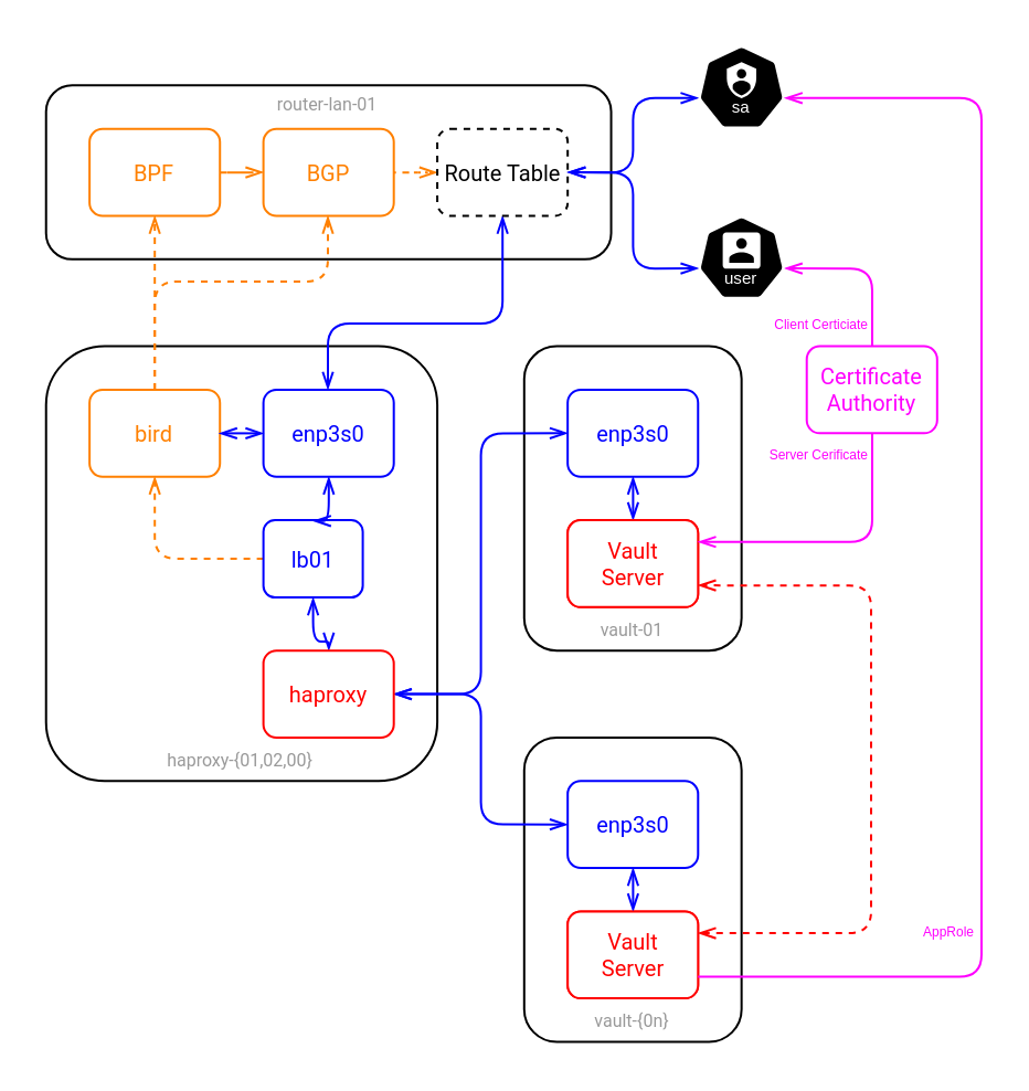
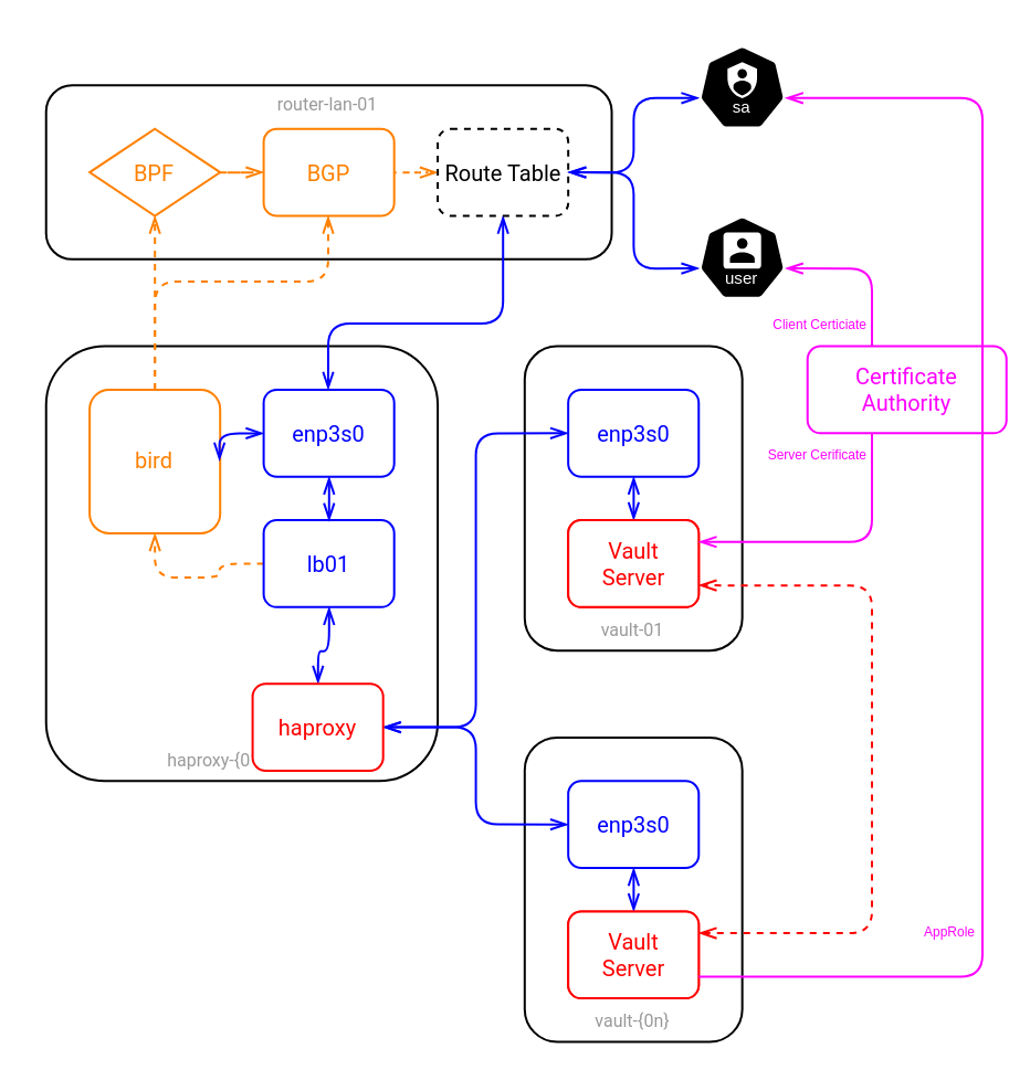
  <mxCell id="0" />
  <mxCell id="1" parent="0" />
  <mxCell id="2" value="vault-{0n}" style="rounded=1;whiteSpace=wrap;html=1;fontFamily=Roboto;fontSource=https%3A%2F%2Ffonts.googleapis.com%2Fcss%3Ffamily%3DRoboto;verticalAlign=bottom;spacing=3;fontSize=8;fontStyle=0;fontColor=#999999;" parent="1" vertex="1"><mxGeometry x="236.9" y="333.45" width="98.43" height="137.79" as="geometry" /></mxCell>
  <mxCell id="3" value="vault-01" style="rounded=1;whiteSpace=wrap;html=1;fontFamily=Roboto;fontSource=https%3A%2F%2Ffonts.googleapis.com%2Fcss%3Ffamily%3DRoboto;verticalAlign=bottom;spacing=3;fontSize=8;fontStyle=0;fontColor=#999999;" parent="1" vertex="1"><mxGeometry x="236.9" y="156.29" width="98.43" height="137.79" as="geometry" /></mxCell>
  <mxCell id="4" value="haproxy-{01,02,00}" style="rounded=1;whiteSpace=wrap;html=1;fontFamily=Roboto;fontSource=https%3A%2F%2Ffonts.googleapis.com%2Fcss%3Ffamily%3DRoboto;verticalAlign=bottom;align=center;spacing=3;fontSize=8;fontStyle=0;fontColor=#999999;" parent="1" vertex="1"><mxGeometry x="20.37" y="156.29" width="177.17" height="196.85" as="geometry" /></mxCell>
  <mxCell id="5" value="router-lan-01" style="rounded=1;whiteSpace=wrap;html=1;fontFamily=Roboto;fontSource=https%3A%2F%2Ffonts.googleapis.com%2Fcss%3Ffamily%3DRoboto;fontSize=8;verticalAlign=top;spacing=0;fontColor=#999999;" parent="1" vertex="1"><mxGeometry x="20.37" y="38.18" width="255.9" height="78.74" as="geometry" /></mxCell>
  <mxCell id="6" style="edgeStyle=orthogonalEdgeStyle;rounded=1;orthogonalLoop=1;jettySize=auto;html=1;endArrow=openThin;endFill=0;fontFamily=Roboto;fontSource=https%3A%2F%2Ffonts.googleapis.com%2Fcss%3Ffamily%3DRoboto;fontSize=10;strokeColor=#FF8000;dashed=1;dashPattern=1 4;" parent="1" source="7" target="9" edge="1"><mxGeometry relative="1" as="geometry" /></mxCell>
  <mxCell id="7" value="BGP" style="rounded=1;whiteSpace=wrap;html=1;fontFamily=Roboto;fontSource=https%3A%2F%2Ffonts.googleapis.com%2Fcss%3Ffamily%3DRoboto;fontColor=#FF8000;strokeColor=#FF8000;fontSize=10;" parent="1" vertex="1"><mxGeometry x="118.8" y="57.87" width="59.055" height="39.37" as="geometry" /></mxCell>
  <mxCell id="8" style="edgeStyle=orthogonalEdgeStyle;rounded=1;orthogonalLoop=1;jettySize=auto;html=1;strokeColor=#0000FF;align=center;verticalAlign=middle;fontFamily=Roboto;fontSize=10;fontColor=#0000FF;labelBackgroundColor=default;endArrow=openThin;endFill=0;fontSource=https%3A%2F%2Ffonts.googleapis.com%2Fcss%3Ffamily%3DRoboto;startArrow=openThin;startFill=0;" parent="1" source="9" target="20" edge="1"><mxGeometry relative="1" as="geometry"><Array as="points"><mxPoint x="227" y="146" /><mxPoint x="148" y="146" /></Array></mxGeometry></mxCell>
  <mxCell id="9" value="Route Table" style="rounded=1;whiteSpace=wrap;html=1;fontFamily=Roboto;fontSource=https%3A%2F%2Ffonts.googleapis.com%2Fcss%3Ffamily%3DRoboto;fontSize=10;dashed=1;" parent="1" vertex="1"><mxGeometry x="197.54" y="57.87" width="59.055" height="39.37" as="geometry" /></mxCell>
  <mxCell id="10" style="edgeStyle=orthogonalEdgeStyle;rounded=1;orthogonalLoop=1;jettySize=auto;html=1;strokeColor=#FF8000;align=center;verticalAlign=middle;fontFamily=Roboto;fontSize=10;fontColor=default;labelBackgroundColor=default;endArrow=openThin;endFill=0;exitX=0.5;exitY=0;exitDx=0;exitDy=0;fontSource=https%3A%2F%2Ffonts.googleapis.com%2Fcss%3Ffamily%3DRoboto;dashed=1;" parent="1" source="12" target="7" edge="1"><mxGeometry relative="1" as="geometry"><Array as="points"><mxPoint x="70" y="127" /><mxPoint x="148" y="127" /></Array></mxGeometry></mxCell>
  <mxCell id="11" style="edgeStyle=orthogonalEdgeStyle;rounded=1;orthogonalLoop=1;jettySize=auto;html=1;strokeColor=#FF8000;align=center;verticalAlign=middle;fontFamily=Roboto;fontSize=10;fontColor=default;labelBackgroundColor=default;endArrow=openThin;endFill=0;fontSource=https%3A%2F%2Ffonts.googleapis.com%2Fcss%3Ffamily%3DRoboto;dashed=1;" parent="1" source="12" target="22" edge="1"><mxGeometry relative="1" as="geometry" /></mxCell>
- <mxCell id="12" value="bird" style="rounded=1;whiteSpace=wrap;html=1;fontFamily=Roboto;fontSource=https%3A%2F%2Ffonts.googleapis.com%2Fcss%3Ffamily%3DRoboto;fontColor=#FF8000;strokeColor=#FF8000;fontSize=10;" parent="1" vertex="1"><mxGeometry x="40.06" y="175.97" width="59.055" height="39.37" as="geometry" /></mxCell>
+ <mxCell id="12" value="bird" style="rounded=1;whiteSpace=wrap;html=1;fontFamily=Roboto;fontSource=https%3A%2F%2Ffonts.googleapis.com%2Fcss%3Ffamily%3DRoboto;fontColor=#FF8000;strokeColor=#FF8000;fontSize=10;" parent="1" vertex="1"><mxGeometry x="40.06" y="175.97" width="59.055" height="65" as="geometry" /></mxCell>
  <mxCell id="13" style="edgeStyle=orthogonalEdgeStyle;rounded=1;orthogonalLoop=1;jettySize=auto;html=1;endArrow=openThin;endFill=0;fontFamily=Roboto;fontSource=https%3A%2F%2Ffonts.googleapis.com%2Fcss%3Ffamily%3DRoboto;fontSize=10;fontColor=#0000FF;strokeColor=#0000FF;startArrow=openThin;startFill=0;" parent="1" source="15" target="18" edge="1"><mxGeometry relative="1" as="geometry" /></mxCell>
  <mxCell id="14" style="edgeStyle=orthogonalEdgeStyle;rounded=1;orthogonalLoop=1;jettySize=auto;html=1;entryX=0.5;entryY=1;entryDx=0;entryDy=0;strokeColor=#FF8000;align=center;verticalAlign=middle;fontFamily=Roboto;fontSize=10;fontColor=default;labelBackgroundColor=default;endArrow=openThin;endFill=0;fontSource=https%3A%2F%2Ffonts.googleapis.com%2Fcss%3Ffamily%3DRoboto;dashed=1;" parent="1" source="15" target="12" edge="1"><mxGeometry relative="1" as="geometry" /></mxCell>
- <mxCell id="15" value="lb01" style="rounded=1;whiteSpace=wrap;html=1;fontFamily=Roboto;fontSource=https%3A%2F%2Ffonts.googleapis.com%2Fcss%3Ffamily%3DRoboto;fontSize=10;fontColor=#0000FF;strokeColor=#0000FF;" parent="1" vertex="1"><mxGeometry x="118.8" y="235.03" width="45" height="35" as="geometry" /></mxCell>
+ <mxCell id="15" value="lb01" style="rounded=1;whiteSpace=wrap;html=1;fontFamily=Roboto;fontSource=https%3A%2F%2Ffonts.googleapis.com%2Fcss%3Ffamily%3DRoboto;fontSize=10;fontColor=#0000FF;strokeColor=#0000FF;" parent="1" vertex="1"><mxGeometry x="118.8" y="235.03" width="59.055" height="39.37" as="geometry" /></mxCell>
  <mxCell id="16" style="edgeStyle=orthogonalEdgeStyle;rounded=1;orthogonalLoop=1;jettySize=auto;html=1;entryX=0;entryY=0.5;entryDx=0;entryDy=0;strokeColor=#0000FF;align=center;verticalAlign=middle;fontFamily=Roboto;fontSize=10;fontColor=#0000FF;labelBackgroundColor=default;endArrow=openThin;endFill=0;fontSource=https%3A%2F%2Ffonts.googleapis.com%2Fcss%3Ffamily%3DRoboto;startArrow=openThin;startFill=0;" parent="1" source="18" target="32" edge="1"><mxGeometry relative="1" as="geometry" /></mxCell>
  <mxCell id="17" style="edgeStyle=orthogonalEdgeStyle;rounded=1;orthogonalLoop=1;jettySize=auto;html=1;entryX=0;entryY=0.5;entryDx=0;entryDy=0;strokeColor=#0000FF;align=center;verticalAlign=middle;fontFamily=Roboto;fontSize=10;fontColor=#0000FF;labelBackgroundColor=default;endArrow=openThin;endFill=0;fontSource=https%3A%2F%2Ffonts.googleapis.com%2Fcss%3Ffamily%3DRoboto;startArrow=openThin;startFill=0;" parent="1" source="18" target="27" edge="1"><mxGeometry relative="1" as="geometry" /></mxCell>
- <mxCell id="18" value="haproxy" style="rounded=1;whiteSpace=wrap;html=1;fontFamily=Roboto;fontSource=https%3A%2F%2Ffonts.googleapis.com%2Fcss%3Ffamily%3DRoboto;fontSize=10;fontColor=#FF0000;strokeColor=#FF0000;" parent="1" vertex="1"><mxGeometry x="118.8" y="294.08" width="59.055" height="39.37" as="geometry" /></mxCell>
+ <mxCell id="18" value="haproxy" style="rounded=1;whiteSpace=wrap;html=1;fontFamily=Roboto;fontSource=https%3A%2F%2Ffonts.googleapis.com%2Fcss%3Ffamily%3DRoboto;fontSize=10;fontColor=#FF0000;strokeColor=#FF0000;" parent="1" vertex="1"><mxGeometry x="113.8" y="309.08" width="59.055" height="39.37" as="geometry" /></mxCell>
  <mxCell id="19" style="edgeStyle=orthogonalEdgeStyle;rounded=1;orthogonalLoop=1;jettySize=auto;html=1;entryX=0.5;entryY=0;entryDx=0;entryDy=0;endArrow=openThin;endFill=0;fontFamily=Roboto;fontSource=https%3A%2F%2Ffonts.googleapis.com%2Fcss%3Ffamily%3DRoboto;fontSize=10;fontColor=#0000FF;strokeColor=#0000FF;startArrow=openThin;startFill=0;" parent="1" source="20" target="15" edge="1"><mxGeometry relative="1" as="geometry" /></mxCell>
  <mxCell id="20" value="enp3s0" style="rounded=1;whiteSpace=wrap;html=1;fontFamily=Roboto;fontSource=https%3A%2F%2Ffonts.googleapis.com%2Fcss%3Ffamily%3DRoboto;fontSize=10;fontColor=#0000FF;strokeColor=#0000FF;" parent="1" vertex="1"><mxGeometry x="118.8" y="175.97" width="59.055" height="39.37" as="geometry" /></mxCell>
  <mxCell id="21" style="edgeStyle=orthogonalEdgeStyle;rounded=1;orthogonalLoop=1;jettySize=auto;html=1;entryX=0;entryY=0.5;entryDx=0;entryDy=0;strokeColor=#FF8000;align=center;verticalAlign=middle;fontFamily=Roboto;fontSize=10;fontColor=default;labelBackgroundColor=default;endArrow=openThin;endFill=0;fontSource=https%3A%2F%2Ffonts.googleapis.com%2Fcss%3Ffamily%3DRoboto;dashed=1;" parent="1" source="22" target="7" edge="1"><mxGeometry relative="1" as="geometry" /></mxCell>
- <mxCell id="22" value="BPF" style="rounded=1;whiteSpace=wrap;html=1;fontFamily=Roboto;fontSource=https%3A%2F%2Ffonts.googleapis.com%2Fcss%3Ffamily%3DRoboto;fontColor=#FF8000;strokeColor=#FF8000;fontSize=10;" parent="1" vertex="1"><mxGeometry x="40.06" y="57.87" width="59.055" height="39.37" as="geometry" /></mxCell>
+ <mxCell id="22" value="BPF" style="rhombus;whiteSpace=wrap;html=1;fontFamily=Roboto;fontSource=https%3A%2F%2Ffonts.googleapis.com%2Fcss%3Ffamily%3DRoboto;fontColor=#FF8000;strokeColor=#FF8000;fontSize=10;" parent="1" vertex="1"><mxGeometry x="40.06" y="57.87" width="59.055" height="39.37" as="geometry" /></mxCell>
  <mxCell id="23" style="edgeStyle=orthogonalEdgeStyle;rounded=1;orthogonalLoop=1;jettySize=auto;html=1;entryX=0.978;entryY=0.493;entryDx=0;entryDy=0;entryPerimeter=0;strokeColor=#0000FF;align=center;verticalAlign=middle;fontFamily=Roboto;fontSize=10;fontColor=default;labelBackgroundColor=default;endArrow=openThin;endFill=0;fontSource=https%3A%2F%2Ffonts.googleapis.com%2Fcss%3Ffamily%3DRoboto;startArrow=openThin;startFill=0;" parent="1" source="20" target="12" edge="1"><mxGeometry relative="1" as="geometry" /></mxCell>
  <mxCell id="24" style="edgeStyle=orthogonalEdgeStyle;rounded=1;orthogonalLoop=1;jettySize=auto;html=1;entryX=1;entryY=0.75;entryDx=0;entryDy=0;strokeColor=#FF0000;align=center;verticalAlign=middle;fontFamily=Roboto;fontSize=10;fontColor=default;labelBackgroundColor=default;endArrow=openThin;endFill=0;fontSource=https%3A%2F%2Ffonts.googleapis.com%2Fcss%3Ffamily%3DRoboto;dashed=1;exitX=1;exitY=0.25;exitDx=0;exitDy=0;startArrow=openThin;startFill=0;" parent="1" source="34" target="33" edge="1"><mxGeometry relative="1" as="geometry"><Array as="points"><mxPoint x="394" y="422" /><mxPoint x="394" y="265" /><mxPoint x="316" y="265" /></Array></mxGeometry></mxCell>
  <mxCell id="25" value="vault server" style="rounded=1;whiteSpace=wrap;html=1;fontFamily=Roboto;fontSource=https%3A%2F%2Ffonts.googleapis.com%2Fcss%3Ffamily%3DRoboto;strokeColor=#FF0000;fontSize=10;" parent="1" vertex="1"><mxGeometry x="256.58" y="235.03" width="59.055" height="39.37" as="geometry" /></mxCell>
  <mxCell id="26" style="edgeStyle=orthogonalEdgeStyle;rounded=1;orthogonalLoop=1;jettySize=auto;html=1;endArrow=openThin;endFill=0;fontFamily=Roboto;fontSource=https%3A%2F%2Ffonts.googleapis.com%2Fcss%3Ffamily%3DRoboto;fontSize=10;strokeColor=#0000FF;startArrow=openThin;startFill=0;" parent="1" source="27" target="25" edge="1"><mxGeometry relative="1" as="geometry"><Array as="points"><mxPoint x="286" y="225" /><mxPoint x="286" y="225" /></Array></mxGeometry></mxCell>
  <mxCell id="27" value="enp3s0" style="rounded=1;whiteSpace=wrap;html=1;fontFamily=Roboto;fontSource=https%3A%2F%2Ffonts.googleapis.com%2Fcss%3Ffamily%3DRoboto;fontSize=10;fontColor=#0000FF;strokeColor=#0000FF;" parent="1" vertex="1"><mxGeometry x="256.585" y="175.975" width="59.055" height="39.37" as="geometry" /></mxCell>
  <mxCell id="28" style="edgeStyle=orthogonalEdgeStyle;rounded=1;orthogonalLoop=1;jettySize=auto;html=1;entryX=1;entryY=0.5;entryDx=0;entryDy=0;strokeColor=#0000FF;align=center;verticalAlign=middle;fontFamily=Helvetica;fontSize=10;fontColor=default;labelBackgroundColor=default;endArrow=openThin;endFill=0;exitX=0.005;exitY=0.63;exitDx=0;exitDy=0;exitPerimeter=0;startArrow=openThin;startFill=0;" parent="1" source="41" target="9" edge="1"><mxGeometry relative="1" as="geometry"><mxPoint x="337.11" y="107.12" as="sourcePoint" /></mxGeometry></mxCell>
  <mxCell id="29" style="edgeStyle=orthogonalEdgeStyle;rounded=1;orthogonalLoop=1;jettySize=auto;html=1;entryX=1;entryY=0.5;entryDx=0;entryDy=0;strokeColor=#0000FF;align=center;verticalAlign=middle;fontFamily=Helvetica;fontSize=10;fontColor=default;labelBackgroundColor=default;endArrow=openThin;endFill=0;exitX=0.005;exitY=0.63;exitDx=0;exitDy=0;exitPerimeter=0;startArrow=openThin;startFill=0;" parent="1" source="40" target="9" edge="1"><mxGeometry relative="1" as="geometry"><mxPoint x="335.33" y="48" as="sourcePoint" /></mxGeometry></mxCell>
  <mxCell id="30" value="vault server" style="rounded=1;whiteSpace=wrap;html=1;fontFamily=Roboto;fontSource=https%3A%2F%2Ffonts.googleapis.com%2Fcss%3Ffamily%3DRoboto;strokeColor=#FF0000;fontSize=10;" parent="1" vertex="1"><mxGeometry x="256.582" y="412.192" width="59.055" height="39.37" as="geometry" /></mxCell>
  <mxCell id="31" style="edgeStyle=orthogonalEdgeStyle;rounded=1;orthogonalLoop=1;jettySize=auto;html=1;endArrow=openThin;endFill=0;fontFamily=Roboto;fontSource=https%3A%2F%2Ffonts.googleapis.com%2Fcss%3Ffamily%3DRoboto;fontSize=10;strokeColor=#0000FF;startArrow=openThin;startFill=0;" parent="1" source="32" target="30" edge="1"><mxGeometry relative="1" as="geometry" /></mxCell>
  <mxCell id="32" value="enp3s0" style="rounded=1;whiteSpace=wrap;html=1;fontFamily=Roboto;fontSource=https%3A%2F%2Ffonts.googleapis.com%2Fcss%3Ffamily%3DRoboto;fontSize=10;fontColor=#0000FF;strokeColor=#0000FF;" parent="1" vertex="1"><mxGeometry x="256.587" y="353.137" width="59.055" height="39.37" as="geometry" /></mxCell>
  <mxCell id="33" value="Vault&lt;br&gt;Server" style="rounded=1;whiteSpace=wrap;html=1;fontFamily=Roboto;fontSource=https%3A%2F%2Ffonts.googleapis.com%2Fcss%3Ffamily%3DRoboto;strokeColor=#FF0000;fontSize=10;labelBackgroundColor=none;fontColor=#FF0000;" parent="1" vertex="1"><mxGeometry x="256.59" y="235.03" width="59.055" height="39.37" as="geometry" /></mxCell>
  <mxCell id="34" value="Vault&lt;br&gt;Server" style="rounded=1;whiteSpace=wrap;html=1;fontFamily=Roboto;fontSource=https%3A%2F%2Ffonts.googleapis.com%2Fcss%3Ffamily%3DRoboto;strokeColor=#FF0000;fontSize=10;labelBackgroundColor=none;fontColor=#FF0000;" parent="1" vertex="1"><mxGeometry x="256.592" y="412.192" width="59.055" height="39.37" as="geometry" /></mxCell>
  <mxCell id="35" style="edgeStyle=orthogonalEdgeStyle;rounded=1;orthogonalLoop=1;jettySize=auto;html=1;strokeColor=#FF00FF;align=center;verticalAlign=middle;fontFamily=Helvetica;fontSize=11;fontColor=default;labelBackgroundColor=default;endArrow=openThin;endFill=0;entryX=0.995;entryY=0.63;entryDx=0;entryDy=0;entryPerimeter=0;" parent="1" source="39" target="41" edge="1"><mxGeometry relative="1" as="geometry"><mxPoint x="372.9" y="107" as="targetPoint" /><Array as="points"><mxPoint x="394" y="121" /></Array></mxGeometry></mxCell>
  <mxCell id="36" value="Client Certiciate" style="edgeLabel;html=1;align=right;verticalAlign=middle;resizable=0;points=[];rounded=1;fontFamily=Helvetica;fontSize=6;fontColor=#FF00FF;labelBackgroundColor=default;spacing=4;" parent="35" vertex="1" connectable="0"><mxGeometry x="-0.029" y="-1" relative="1" as="geometry"><mxPoint x="1" y="26" as="offset" /></mxGeometry></mxCell>
  <mxCell id="37" style="edgeStyle=orthogonalEdgeStyle;rounded=1;orthogonalLoop=1;jettySize=auto;html=1;entryX=1;entryY=0.25;entryDx=0;entryDy=0;strokeColor=#FF00FF;align=center;verticalAlign=middle;fontFamily=Helvetica;fontSize=11;fontColor=default;labelBackgroundColor=default;endArrow=openThin;endFill=0;" parent="1" source="39" target="33" edge="1"><mxGeometry relative="1" as="geometry"><Array as="points"><mxPoint x="394" y="245" /></Array></mxGeometry></mxCell>
  <mxCell id="38" value="Server Cerificate" style="edgeLabel;html=1;align=right;verticalAlign=middle;resizable=0;points=[];rounded=1;fontFamily=Helvetica;fontSize=6;fontColor=#FF00FF;labelBackgroundColor=default;spacing=4;" parent="37" vertex="1" connectable="0"><mxGeometry x="-0.204" y="1" relative="1" as="geometry"><mxPoint x="2" y="-40" as="offset" /></mxGeometry></mxCell>
- <mxCell id="39" value="Certificate Authority" style="rounded=1;whiteSpace=wrap;html=1;fontFamily=Roboto;fontSource=https%3A%2F%2Ffonts.googleapis.com%2Fcss%3Ffamily%3DRoboto;strokeColor=#FF00FF;fontSize=10;labelBackgroundColor=none;fontColor=#FF00FF;" parent="1" vertex="1"><mxGeometry x="364.855" y="156.295" width="59.055" height="39.37" as="geometry" /></mxCell>
+ <mxCell id="39" value="Certificate Authority" style="rounded=1;whiteSpace=wrap;html=1;fontFamily=Roboto;fontSource=https%3A%2F%2Ffonts.googleapis.com%2Fcss%3Ffamily%3DRoboto;strokeColor=#FF00FF;fontSize=10;labelBackgroundColor=none;fontColor=#FF00FF;" parent="1" vertex="1"><mxGeometry x="364.855" y="156.295" width="90" height="39.37" as="geometry" /></mxCell>
  <mxCell id="40" value="" style="aspect=fixed;sketch=0;html=1;dashed=0;whitespace=wrap;fillColor=#000000;strokeColor=#ffffff;points=[[0.005,0.63,0],[0.1,0.2,0],[0.9,0.2,0],[0.5,0,0],[0.995,0.63,0],[0.72,0.99,0],[0.5,1,0],[0.28,0.99,0]];shape=mxgraph.kubernetes.icon2;kubernetesLabel=1;prIcon=sa;rounded=1;fontFamily=Helvetica;fontSize=11;fontColor=default;labelBackgroundColor=default;" parent="1" vertex="1"><mxGeometry x="315.65" y="20.07" width="39.37" height="37.795" as="geometry" /></mxCell>
  <mxCell id="41" value="" style="aspect=fixed;sketch=0;html=1;dashed=0;whitespace=wrap;fillColor=#000000;strokeColor=#ffffff;points=[[0.005,0.63,0],[0.1,0.2,0],[0.9,0.2,0],[0.5,0,0],[0.995,0.63,0],[0.72,0.99,0],[0.5,1,0],[0.28,0.99,0]];shape=mxgraph.kubernetes.icon2;kubernetesLabel=1;prIcon=user;rounded=1;fontFamily=Helvetica;fontSize=11;fontColor=default;labelBackgroundColor=default;" parent="1" vertex="1"><mxGeometry x="315.65" y="97.24" width="39.37" height="37.795" as="geometry" /></mxCell>
  <mxCell id="42" style="edgeStyle=orthogonalEdgeStyle;rounded=1;orthogonalLoop=1;jettySize=auto;html=1;entryX=0.995;entryY=0.63;entryDx=0;entryDy=0;entryPerimeter=0;strokeColor=#FF00FF;align=center;verticalAlign=middle;fontFamily=Helvetica;fontSize=11;fontColor=#FF00FF;labelBackgroundColor=default;endArrow=openThin;endFill=0;exitX=1;exitY=0.75;exitDx=0;exitDy=0;" parent="1" source="34" target="40" edge="1"><mxGeometry relative="1" as="geometry"><Array as="points"><mxPoint x="444" y="442" /><mxPoint x="444" y="44" /></Array></mxGeometry></mxCell>
  <mxCell id="43" value="AppRole" style="edgeLabel;html=1;align=right;verticalAlign=middle;resizable=0;points=[];rounded=1;fontFamily=Helvetica;fontSize=6;fontColor=#FF00FF;labelBackgroundColor=default;spacing=4;" parent="42" vertex="1" connectable="0"><mxGeometry x="0.736" y="-2" relative="1" as="geometry"><mxPoint x="7" y="380" as="offset" /></mxGeometry></mxCell>
